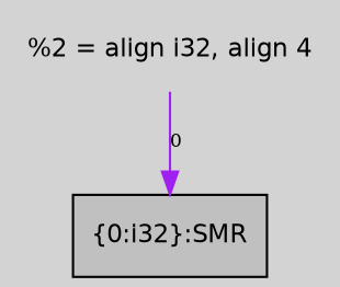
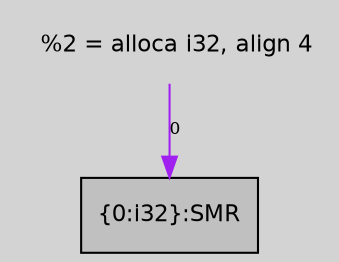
  digraph {
    bgcolor=lightgray
    fontname=Helvetica
    node [fontname=Helvetica fontsize=11]
    n1 [fillcolor=gray label="{\{0:i32\}:SMR}" shape=record style=filled]
-   n2 [label="%2 = align i32, align 4" shape=plaintext]
+   n2 [label="  %2 = alloca i32, align 4" shape=plaintext]
    n2 -> n1 [arrowtail=tee color=purple fontsize=8 label=0]
  }
